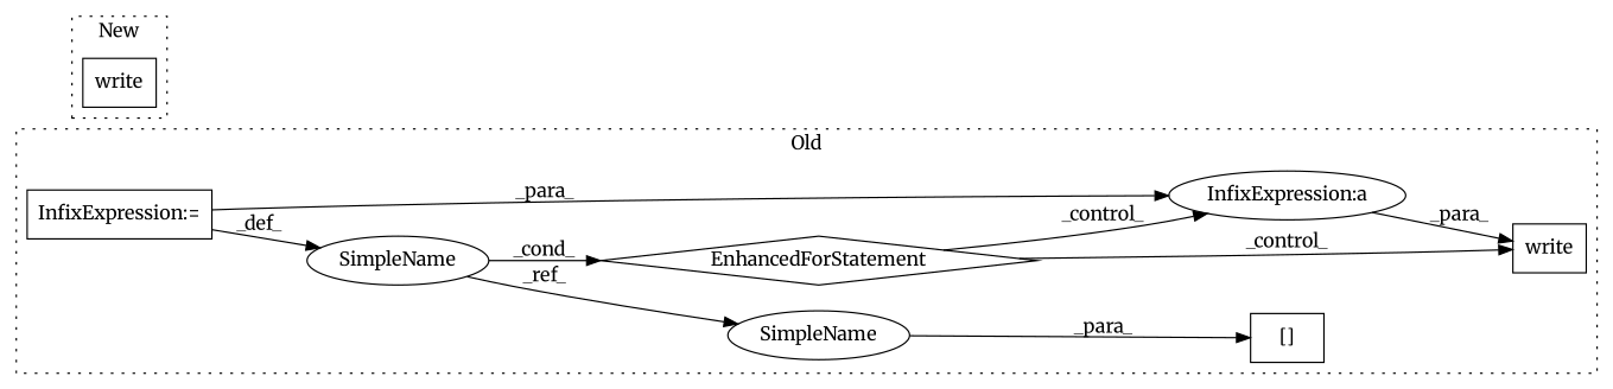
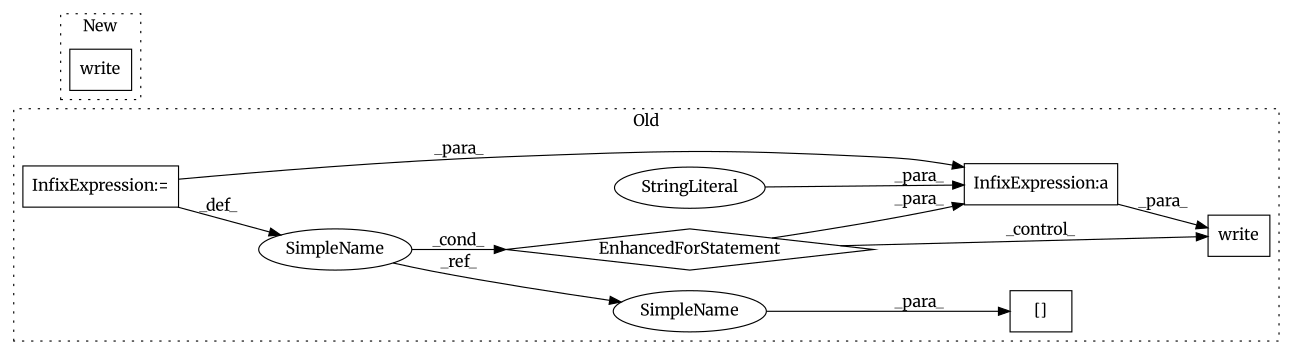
  digraph {
    fontname=Merriweather
    rankdir=LR
    node [a=32 fontname=Merriweather l="61,2" s="5107,5193" shape=box]
    edge [fontname=Merriweather]
    n1 [a=70 label=EnhancedForStatement shape=diamond]
    n2 [a=7 label="InfixExpression:="]
    n3 [l="6,1" label=write s="5216,5252"]
    n4 [a=42 l=1 label=SimpleName s=5172 shape=ellipse]
-   n5 [a=27 l=3 label="InfixExpression:a" s=5245 shape=ellipse]
+   n5 [a=27 l=3 label="InfixExpression:a" s=5245]
+   n6 [a=45 l=4 label=StringLiteral s=5248 shape=ellipse]
    n7 [a=2 l="11,1" label="[]" s="5231,5243"]
    n8 [a=42 l=1 label=SimpleName s=5242 shape=ellipse]
    n9 [l="6,1" label=write s="5787,5816"]
    subgraph cluster_1 {
      label=Old
      style=dotted
      n1
      n2
      n3
      n4
      n5
+     n6
      n7
      n8
    }
    subgraph cluster_2 {
      label=New
      style=dotted
      n9
    }
    n1 -> n3 [label=_control_]
-   n1 -> n5 [label=_control_]
+   n1 -> n5 [label=_para_]
    n2 -> n4 [label=_def_]
    n2 -> n5 [label=_para_]
    n4 -> n1 [label=_cond_]
    n4 -> n8 [label=_ref_]
    n5 -> n3 [label=_para_]
+   n6 -> n5 [label=_para_]
    n8 -> n7 [label=_para_]
  }
